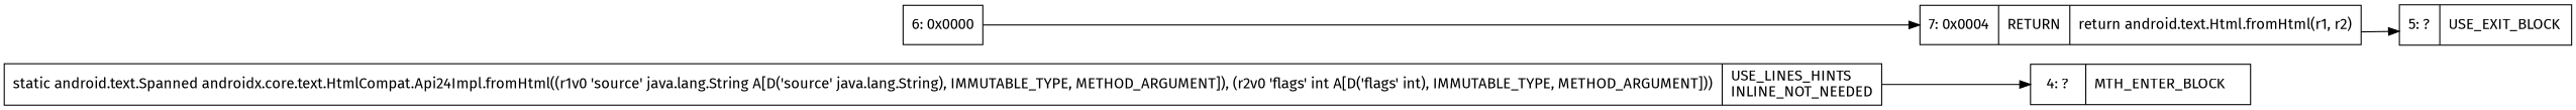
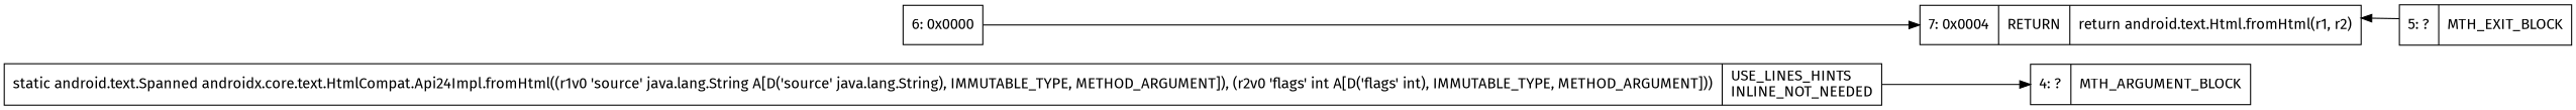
  digraph {
    fontname="Fira Sans"
    rankdir=LR
    node [fontname="Fira Sans" shape=record]
    edge [fontname="Fira Sans"]
-   n1 [label="{4\:\ ?|MTH_ENTER_BLOCK\l}"]
+   n1 [label="{4\:\ ?|MTH_ARGUMENT_BLOCK\l}"]
    n2 [label="{6\:\ 0x0000}"]
    n3 [label="{7\:\ 0x0004|RETURN\l|return android.text.Html.fromHtml(r1, r2)\l}"]
-   n4 [label="{5\:\ ?|USE_EXIT_BLOCK\l}"]
+   n4 [label="{5\:\ ?|MTH_EXIT_BLOCK\l}"]
    n5 [label="{static android.text.Spanned androidx.core.text.HtmlCompat.Api24Impl.fromHtml((r1v0 'source' java.lang.String A[D('source' java.lang.String), IMMUTABLE_TYPE, METHOD_ARGUMENT]), (r2v0 'flags' int A[D('flags' int), IMMUTABLE_TYPE, METHOD_ARGUMENT]))  | USE_LINES_HINTS\lINLINE_NOT_NEEDED\l}"]
    n2 -> n3
-   n3 -> n4
+   n4 -> n3
    n5 -> n1
  }
